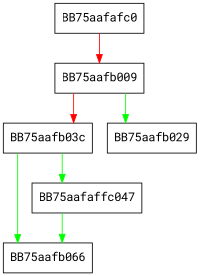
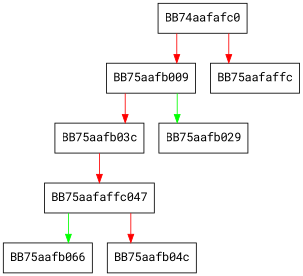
  digraph {
    fontname="Roboto Mono"
    splines=ortho
    node [fontname="Roboto Mono" shape=box]
    edge [color=red fontname="Roboto Mono"]
-   BB75aafafc0
+   BB75aafafc0 [label=BB74aafafc0]
    BB75aafb009
+   BB75aafaffc
    BB75aafb03c
    BB75aafb029
    BB75aafb066
    n7 [label=BB75aafaffc047]
+   BB75aafb04c
    BB75aafafc0 -> BB75aafb009
+   BB75aafafc0 -> BB75aafaffc
    BB75aafb009 -> BB75aafb03c
    BB75aafb009 -> BB75aafb029 [color=green]
-   BB75aafb03c -> BB75aafb066 [color=green]
-   BB75aafb03c -> n7 [color=green]
+   BB75aafb03c -> n7
    n7 -> BB75aafb066 [color=green]
+   n7 -> BB75aafb04c
  }
